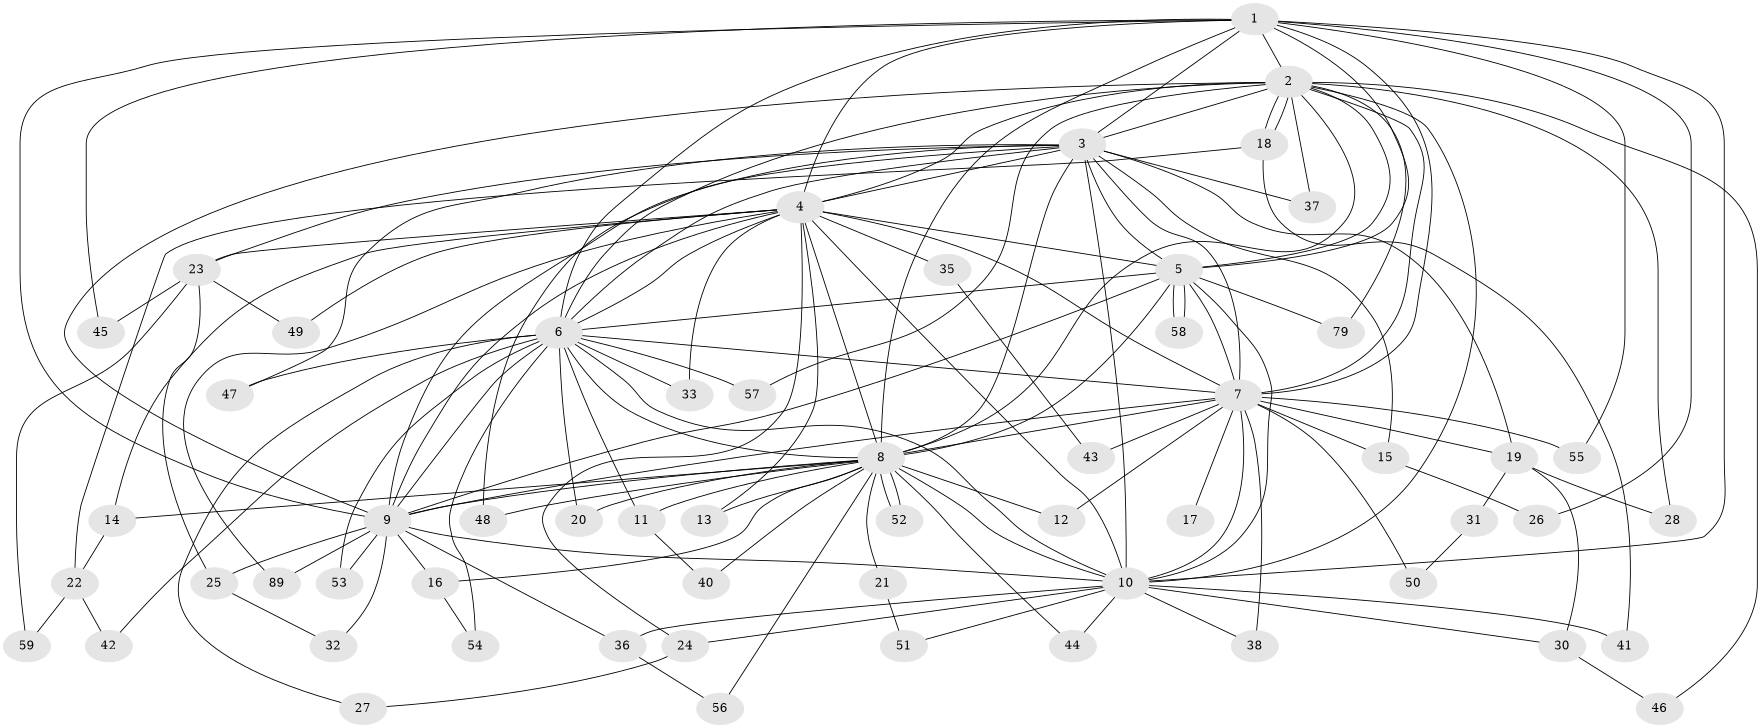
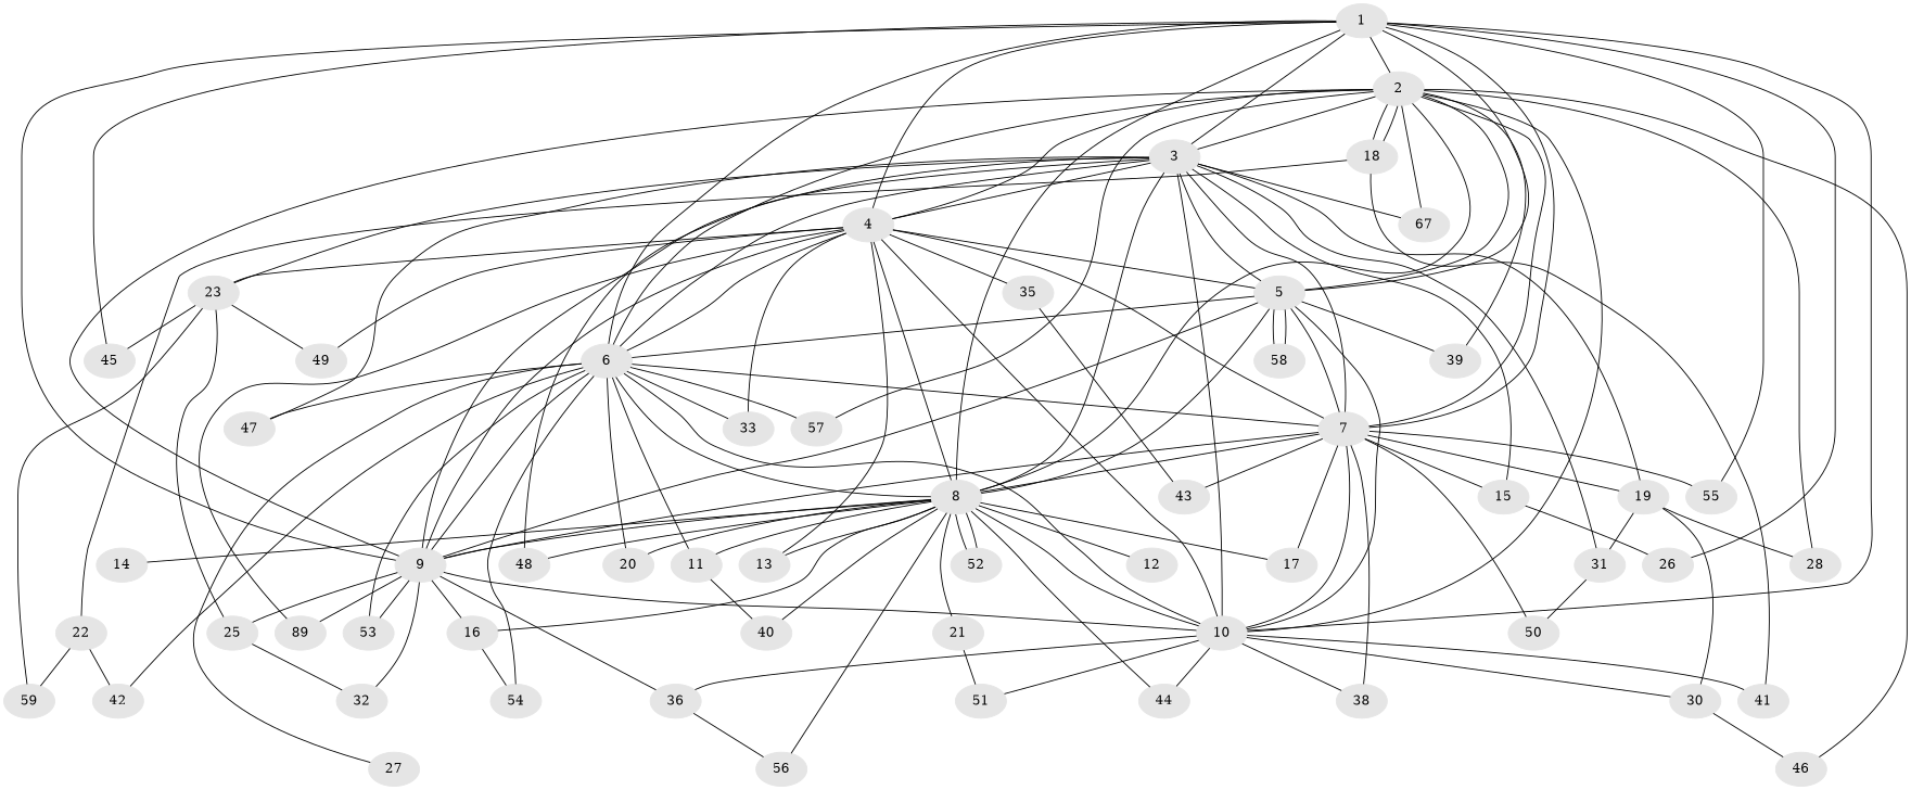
  graph {
    node [color=gray90 style=filled]
    1
    2
    3
    4
    5
    6
    7
    8
    9
    10
    26
    45
    55
    18
    28
-   37
-   39 [label=79]
+   37 [label=67]
+   39
    46
    57
    15
    19
    23
    31
    47
    48
    13
    14
-   24
    n29 [label=89]
    33
    35
    49
    58
    11
    20
    27
    42
    53
    54
    12
    17
    38
    43
    50
    16
    21
    40
    44
    52
    56
    25
    32
    36
    30
    41
    51
    22
    59
    1 -- 2
    1 -- 3
    1 -- 4
    1 -- 5
    1 -- 6
    1 -- 7
    1 -- 8
    1 -- 9
    1 -- 10
    1 -- 26
    1 -- 45
    1 -- 55
    2 -- 3
    2 -- 4
    2 -- 5
    2 -- 6
    2 -- 7
    2 -- 8
    2 -- 9
    2 -- 10
    2 -- 18
    2 -- 18
    2 -- 28
    2 -- 37
    2 -- 39
    2 -- 46
    2 -- 57
    3 -- 4
    3 -- 5
    3 -- 6
    3 -- 7
    3 -- 8
    3 -- 9
    3 -- 10
    3 -- 37
    3 -- 15
    3 -- 19
    3 -- 23
+   3 -- 31
    3 -- 47
    3 -- 48
    4 -- 5
    4 -- 6
    4 -- 7
    4 -- 8
    4 -- 9
    4 -- 10
    4 -- 23
    4 -- 13
-   4 -- 14
-   4 -- 24
    4 -- n29
    4 -- 33
    4 -- 35
    4 -- 49
    5 -- 6
    5 -- 7
    5 -- 8
    5 -- 9
    5 -- 10
    5 -- 39
    5 -- 58
    5 -- 58
    6 -- 7
    6 -- 8
    6 -- 9
    6 -- 10
    6 -- 57
    6 -- 47
    6 -- 33
    6 -- 11
    6 -- 20
    6 -- 27
    6 -- 42
    6 -- 53
    6 -- 54
    7 -- 8
    7 -- 9
    7 -- 10
    7 -- 55
    7 -- 15
    7 -- 19
-   7 -- 12
    7 -- 17
    7 -- 38
    7 -- 43
    7 -- 50
    8 -- 9
    8 -- 10
    8 -- 48
    8 -- 13
    8 -- 14
    8 -- 11
    8 -- 20
    8 -- 12
+   8 -- 17
    8 -- 16
    8 -- 21
    8 -- 40
    8 -- 44
    8 -- 52
    8 -- 52
    8 -- 56
    9 -- 10
    9 -- n29
    9 -- 53
    9 -- 16
    9 -- 25
    9 -- 32
    9 -- 36
-   10 -- 24
    10 -- 38
    10 -- 44
    10 -- 36
    10 -- 30
    10 -- 41
    10 -- 51
    18 -- 41
    18 -- 22
    15 -- 26
    19 -- 28
    19 -- 31
    19 -- 30
    23 -- 45
    23 -- 49
    23 -- 25
    23 -- 59
    31 -- 50
-   14 -- 22
-   24 -- 27
    35 -- 43
    11 -- 40
    16 -- 54
    21 -- 51
    25 -- 32
    36 -- 56
    30 -- 46
    22 -- 42
    22 -- 59
  }
